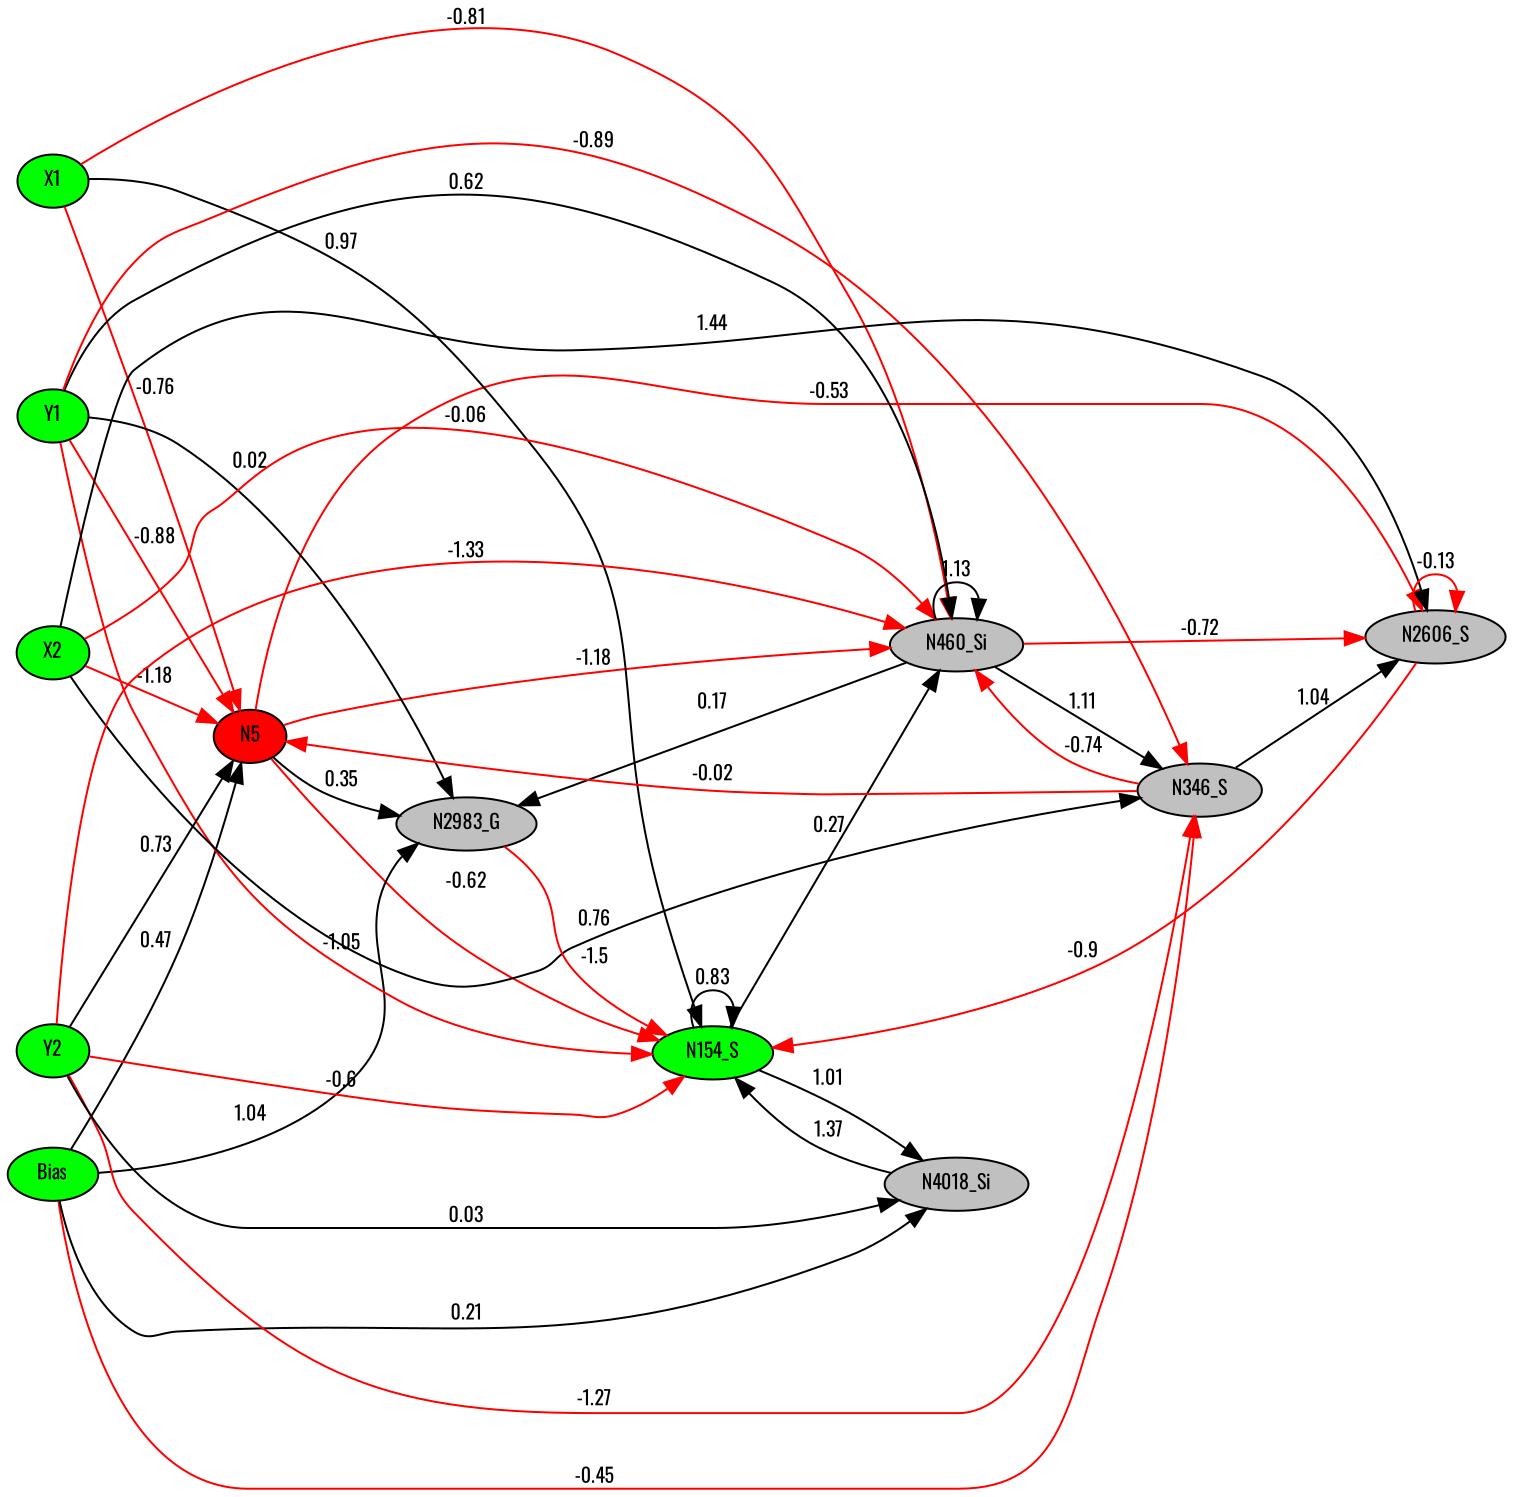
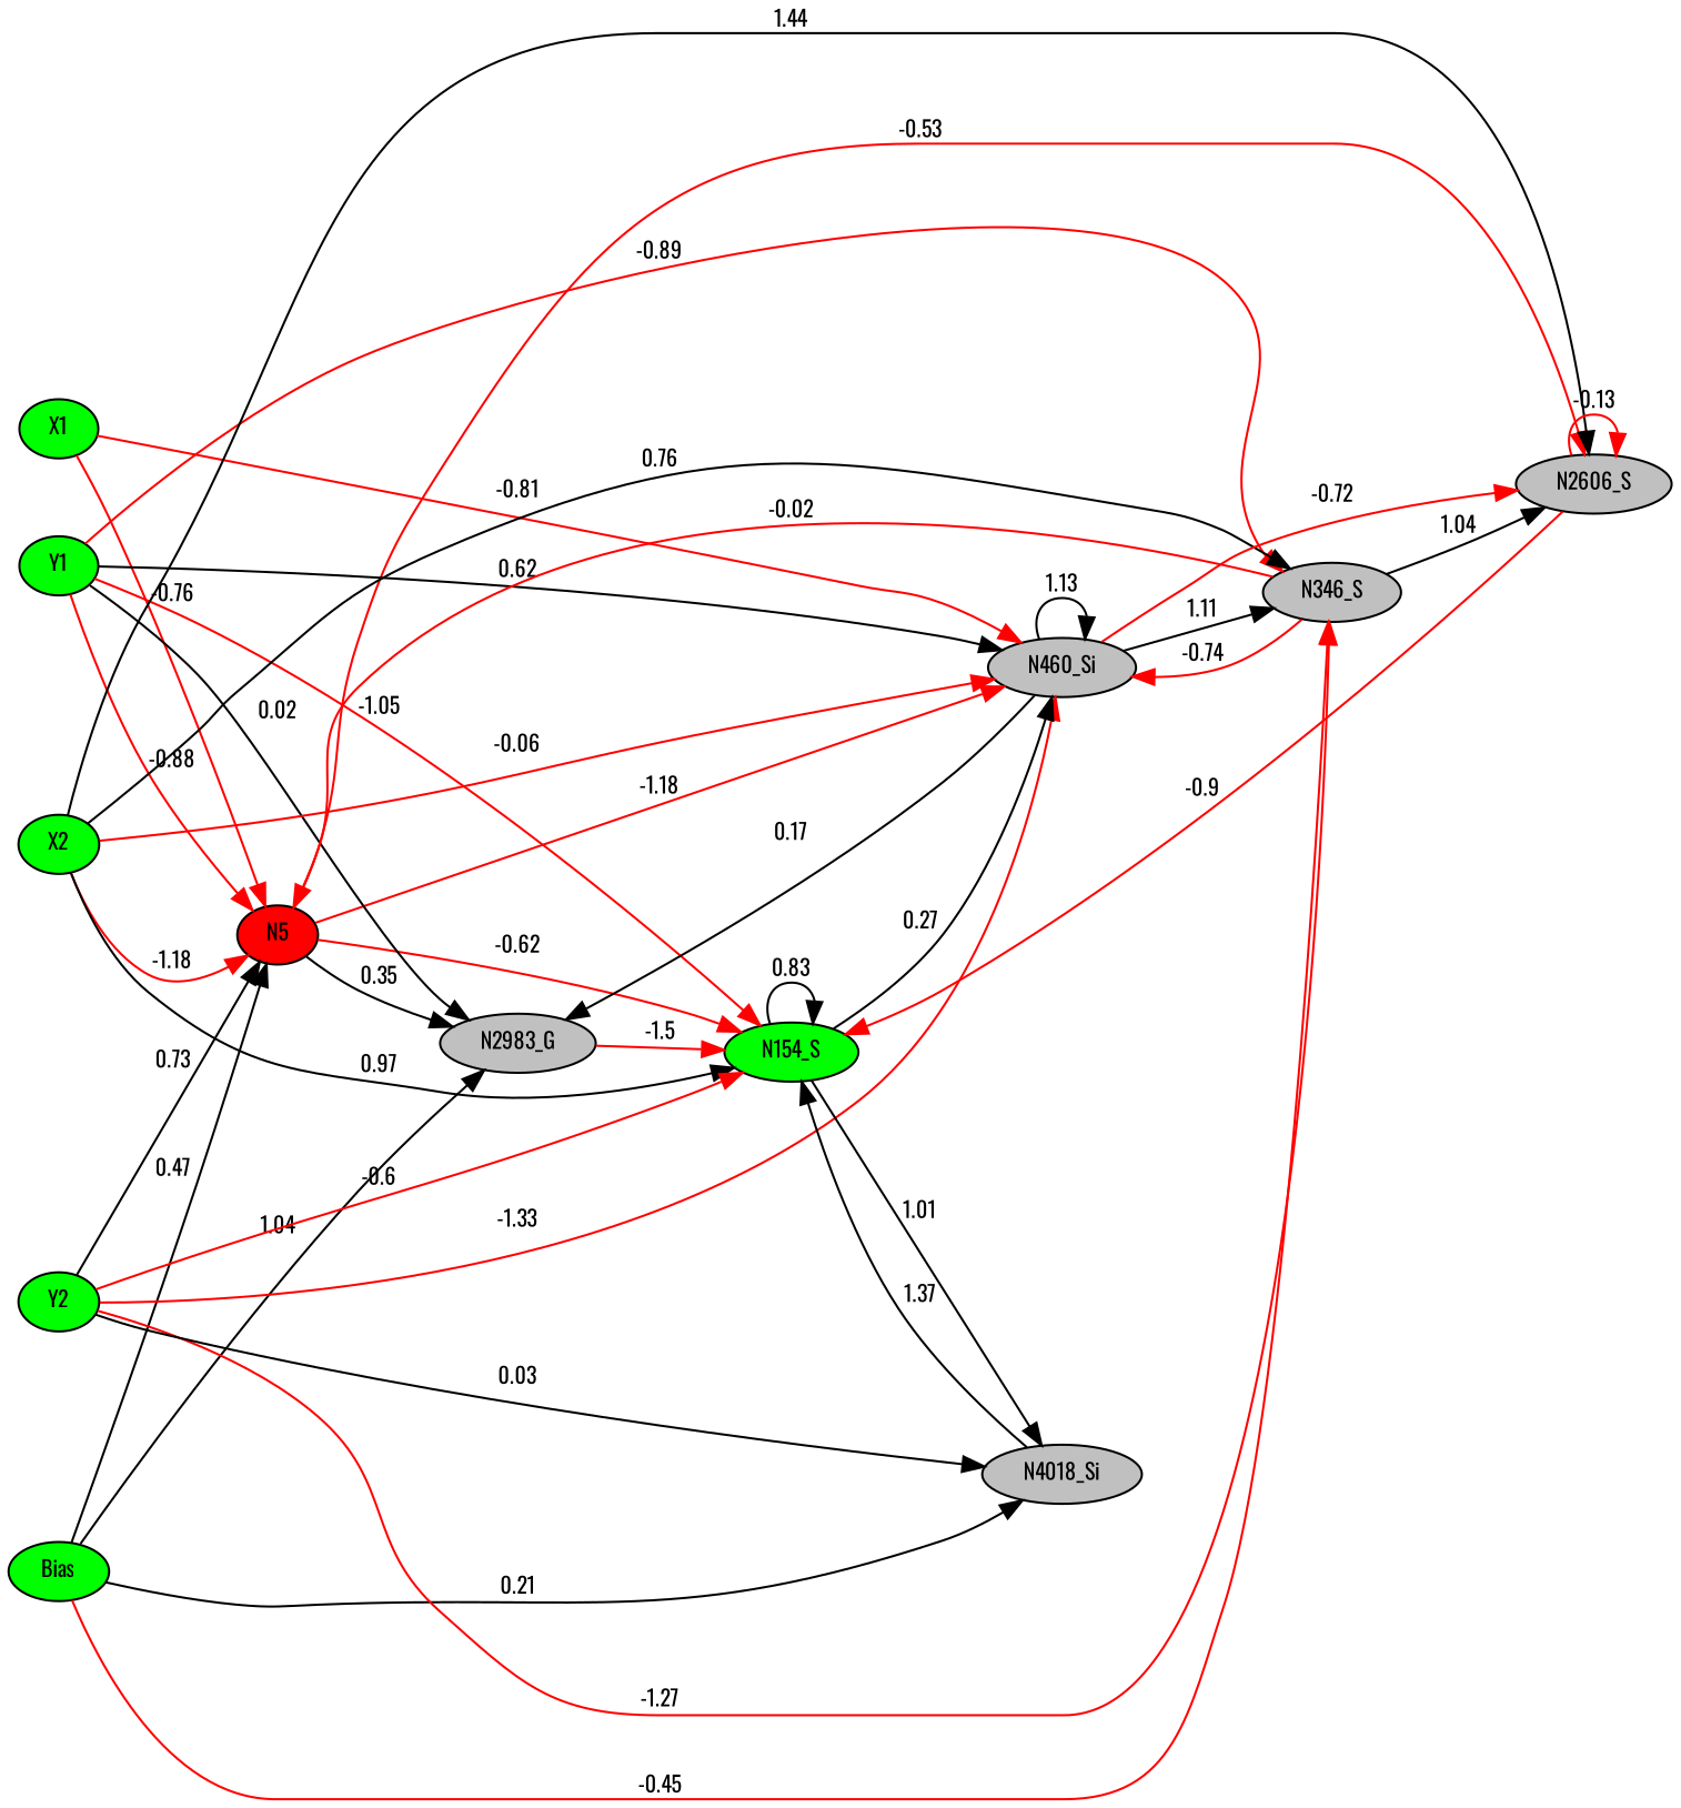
  digraph {
    fontname=Oswald
    rankdir=LR
    node [fillcolor=green fontname=Oswald fontsize=10 shape=ellipse style=filled]
    edge [color=red fontname=Oswald fontsize=10]
    N5 [fillcolor=red height=0.1 width=0.1]
    n2 [height=0.1 label=Bias width=0.1]
    n3 [height=0.1 label=X1 width=0.1]
    n4 [height=0.1 label=Y1 width=0.1]
    n5 [height=0.1 label=X2 width=0.1]
    n6 [height=0.1 label=Y2 width=0.1]
    n7 [fillcolor=gray height=0.1 label=N2983_G width=0.1]
    n8 [fillcolor=gray height=0.1 label=N460_Si width=0.1]
    n9 [height=0.1 label=N154_S width=0.1]
    n10 [fillcolor=gray height=0.1 label=N2606_S width=0.1]
    n11 [fillcolor=gray height=0.1 label=N346_S width=0.1]
    n12 [fillcolor=gray height=0.1 label=N4018_Si width=0.1]
    subgraph sub_1 {
      rank=same
      N5
    }
    subgraph sub_2 {
      rank=same
      n2
      n3
      n4
      n5
      n6
    }
    N5 -> n7 [color=black label=0.35]
    N5 -> n8 [arrowType=inv label=-1.18]
    N5 -> n9 [arrowType=inv label=-0.62]
    N5 -> n10 [arrowType=inv label=-0.53]
    n2 -> N5 [color=black label=0.47]
    n2 -> n7 [color=black label=1.04]
    n2 -> n11 [arrowType=inv label=-0.45]
    n2 -> n12 [color=black label=0.21]
    n3 -> N5 [arrowType=inv label=-0.76]
    n3 -> n4 [style=invis color="" fontsize=""]
    n3 -> n8 [arrowType=inv label=-0.81]
    n4 -> N5 [arrowType=inv label=-0.88]
    n4 -> n5 [style=invis color="" fontsize=""]
    n4 -> n7 [color=black label=0.02]
    n4 -> n8 [color=black label=0.62]
    n4 -> n9 [arrowType=inv label=-1.05]
    n4 -> n11 [arrowType=inv label=-0.89]
    n5 -> N5 [arrowType=inv label=-1.18]
    n5 -> n6 [style=invis color="" fontsize=""]
    n5 -> n8 [arrowType=inv label=-0.06]
-   n3 -> n9 [color=black label=0.97]
+   n5 -> n9 [color=black label=0.97]
    n5 -> n10 [color=black label=1.44]
    n5 -> n11 [color=black label=0.76]
    n6 -> N5 [color=black label=0.73]
    n6 -> n2 [style=invis color="" fontsize=""]
    n6 -> n8 [arrowType=inv label=-1.33]
    n6 -> n9 [arrowType=inv label=-0.6]
    n6 -> n11 [arrowType=inv label=-1.27]
    n6 -> n12 [color=black label=0.03]
    n7 -> n9 [arrowType=inv label=-1.5]
    n8 -> n7 [color=black label=0.17]
    n8 -> n8 [color=black label=1.13]
    n8 -> n10 [arrowType=inv label=-0.72]
    n8 -> n11 [color=black label=1.11]
    n9 -> n8 [color=black label=0.27]
    n9 -> n9 [color=black label=0.83]
    n9 -> n12 [color=black label=1.01]
    n10 -> n9 [arrowType=inv label=-0.9]
    n10 -> n10 [arrowType=inv label=-0.13]
    n11 -> N5 [arrowType=inv label=-0.02]
    n11 -> n8 [arrowType=inv label=-0.74]
    n11 -> n10 [color=black label=1.04]
    n12 -> n9 [color=black label=1.37]
  }
